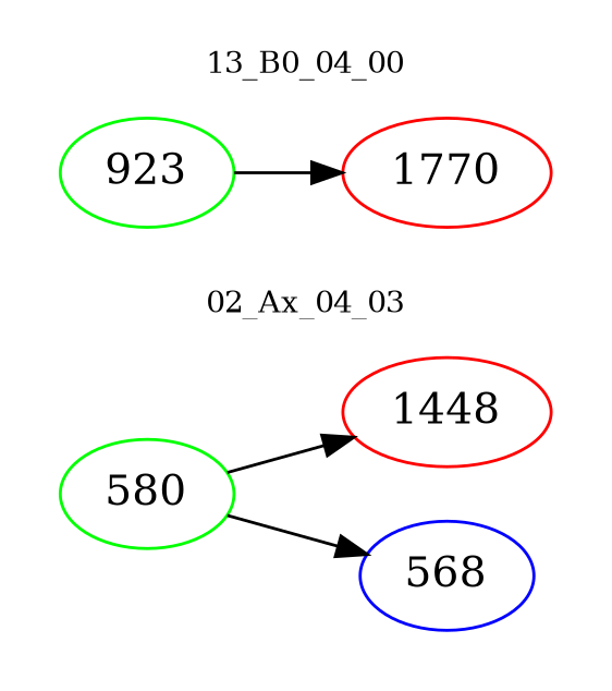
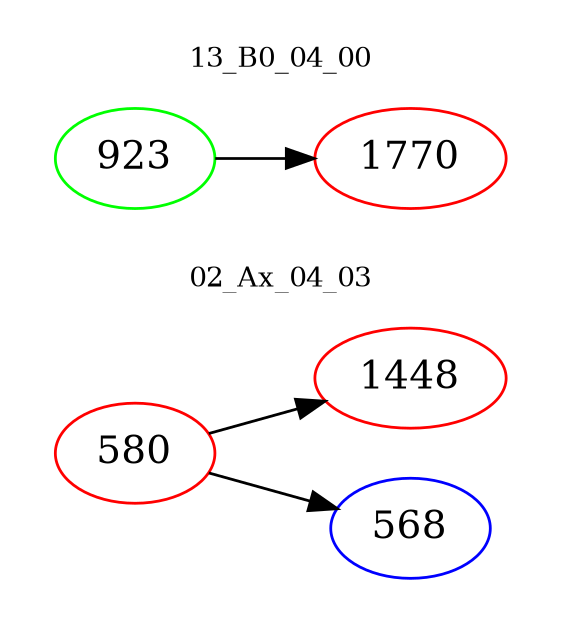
  digraph {
    rankdir=LR
    node [color=green]
    edge [color=black]
-   n1 [label=580]
+   n1 [color=red label=580]
    n2 [color=blue label=568]
    n3 [color=red label=1448]
    n4 [label=923]
    n5 [color=red label=1770]
    subgraph cluster_1 {
      color=white
      fontsize=10
      label="02_Ax_04_03"
      n1
      n2
      n3
    }
    subgraph cluster_2 {
      color=white
      fontsize=10
      label="13_B0_04_00"
      n4
      n5
    }
    n1 -> n2
    n1 -> n3
    n4 -> n5
  }
